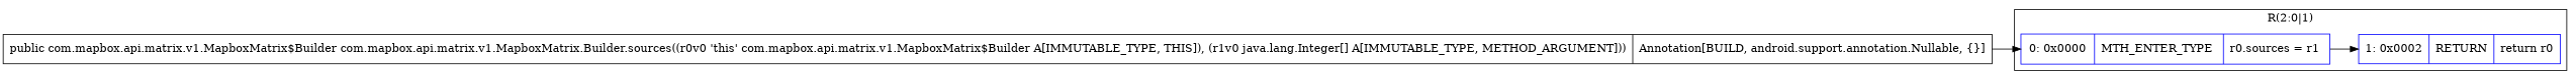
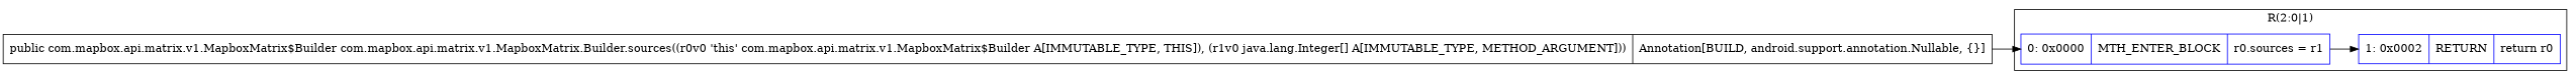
  digraph {
    rankdir=LR
    node [color=blue shape=record]
-   n1 [label="{0\:\ 0x0000|MTH_ENTER_TYPE\l|r0.sources = r1\l}"]
+   n1 [label="{0\:\ 0x0000|MTH_ENTER_BLOCK\l|r0.sources = r1\l}"]
    n2 [label="{1\:\ 0x0002|RETURN\l|return r0\l}"]
    n3 [label="{public com.mapbox.api.matrix.v1.MapboxMatrix$Builder com.mapbox.api.matrix.v1.MapboxMatrix.Builder.sources((r0v0 'this' com.mapbox.api.matrix.v1.MapboxMatrix$Builder A[IMMUTABLE_TYPE, THIS]), (r1v0 java.lang.Integer[] A[IMMUTABLE_TYPE, METHOD_ARGUMENT]))  | Annotation[BUILD, android.support.annotation.Nullable, \{\}]\l}" color=""]
    subgraph cluster_1 {
      label="R(2:0|1)"
      n1
      n2
    }
    n1 -> n2
    n3 -> n1
  }
